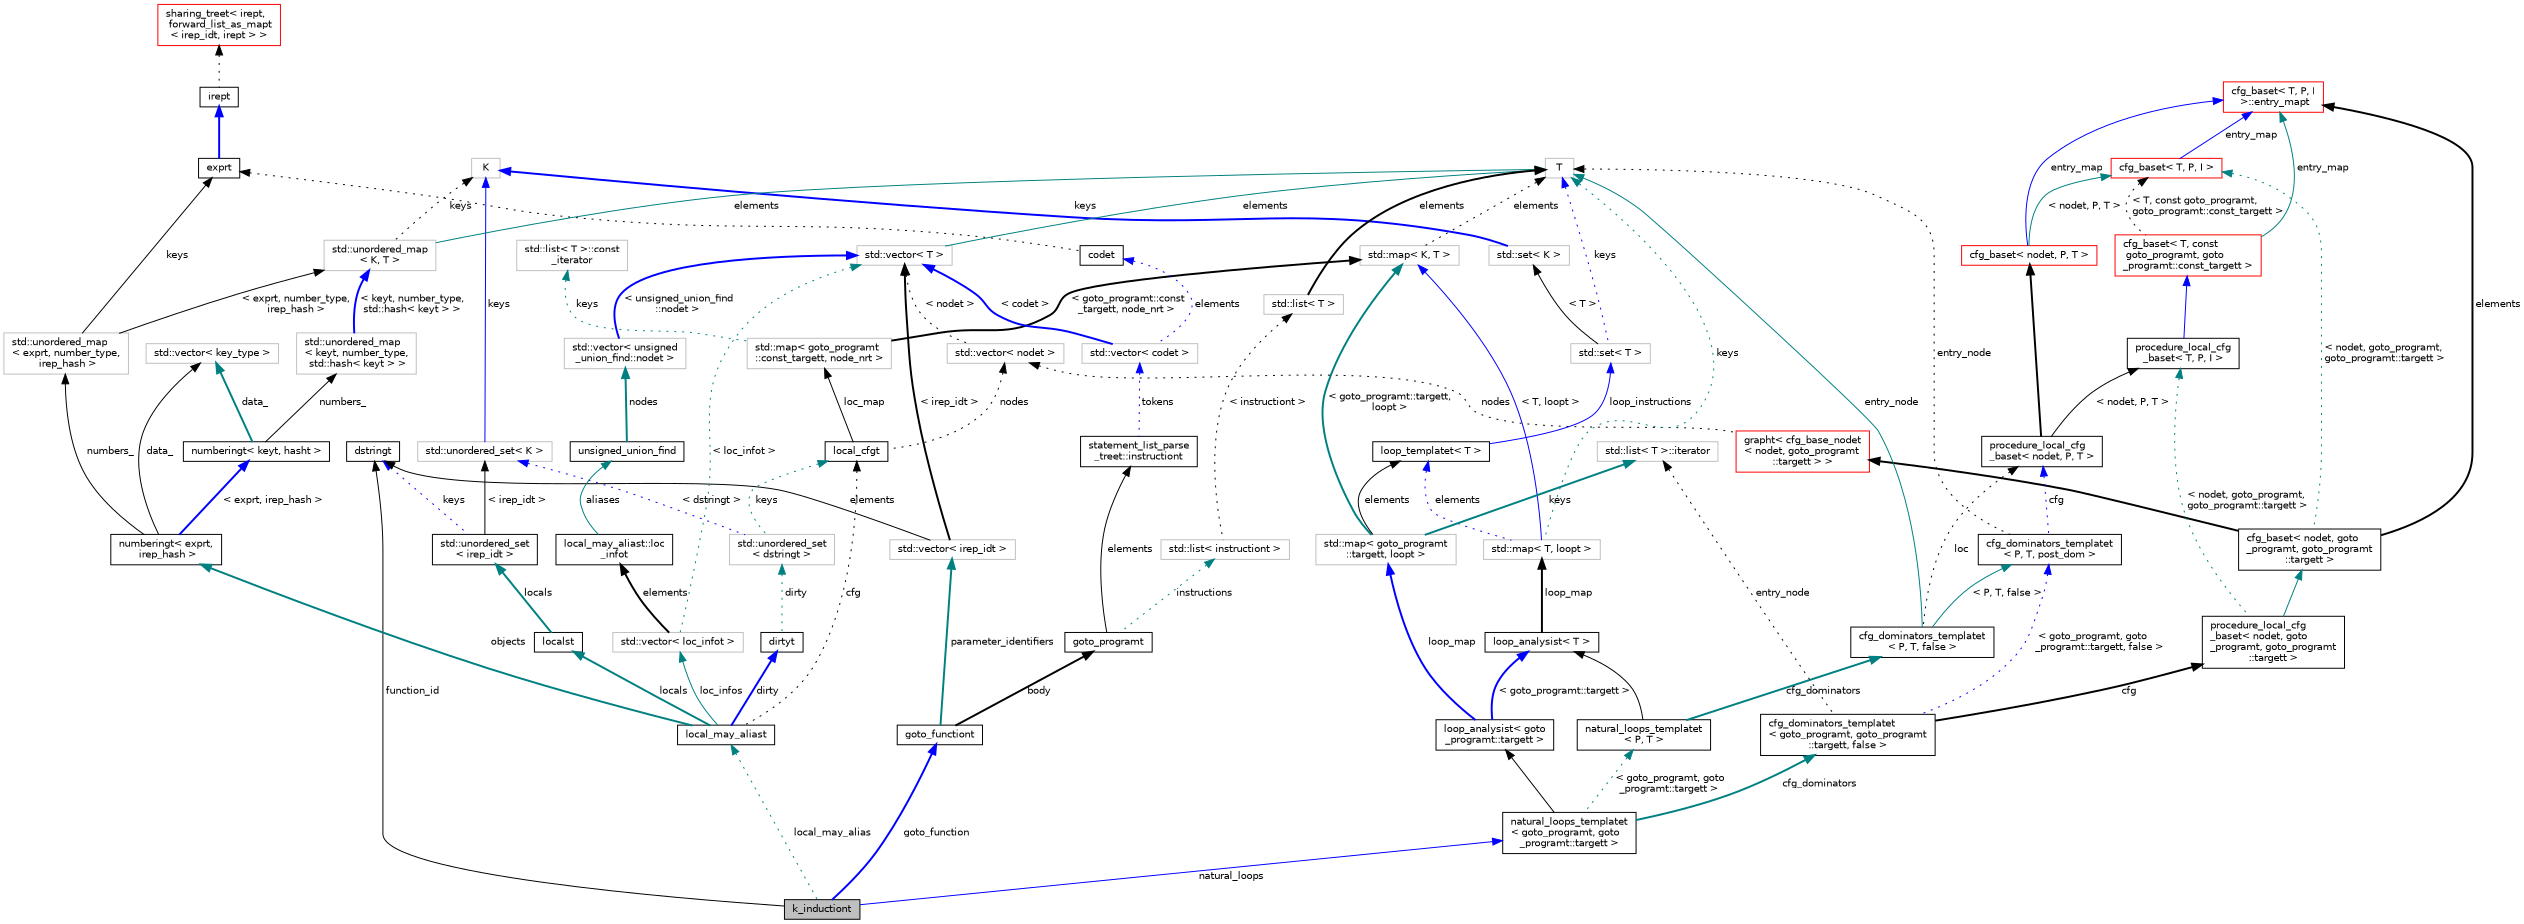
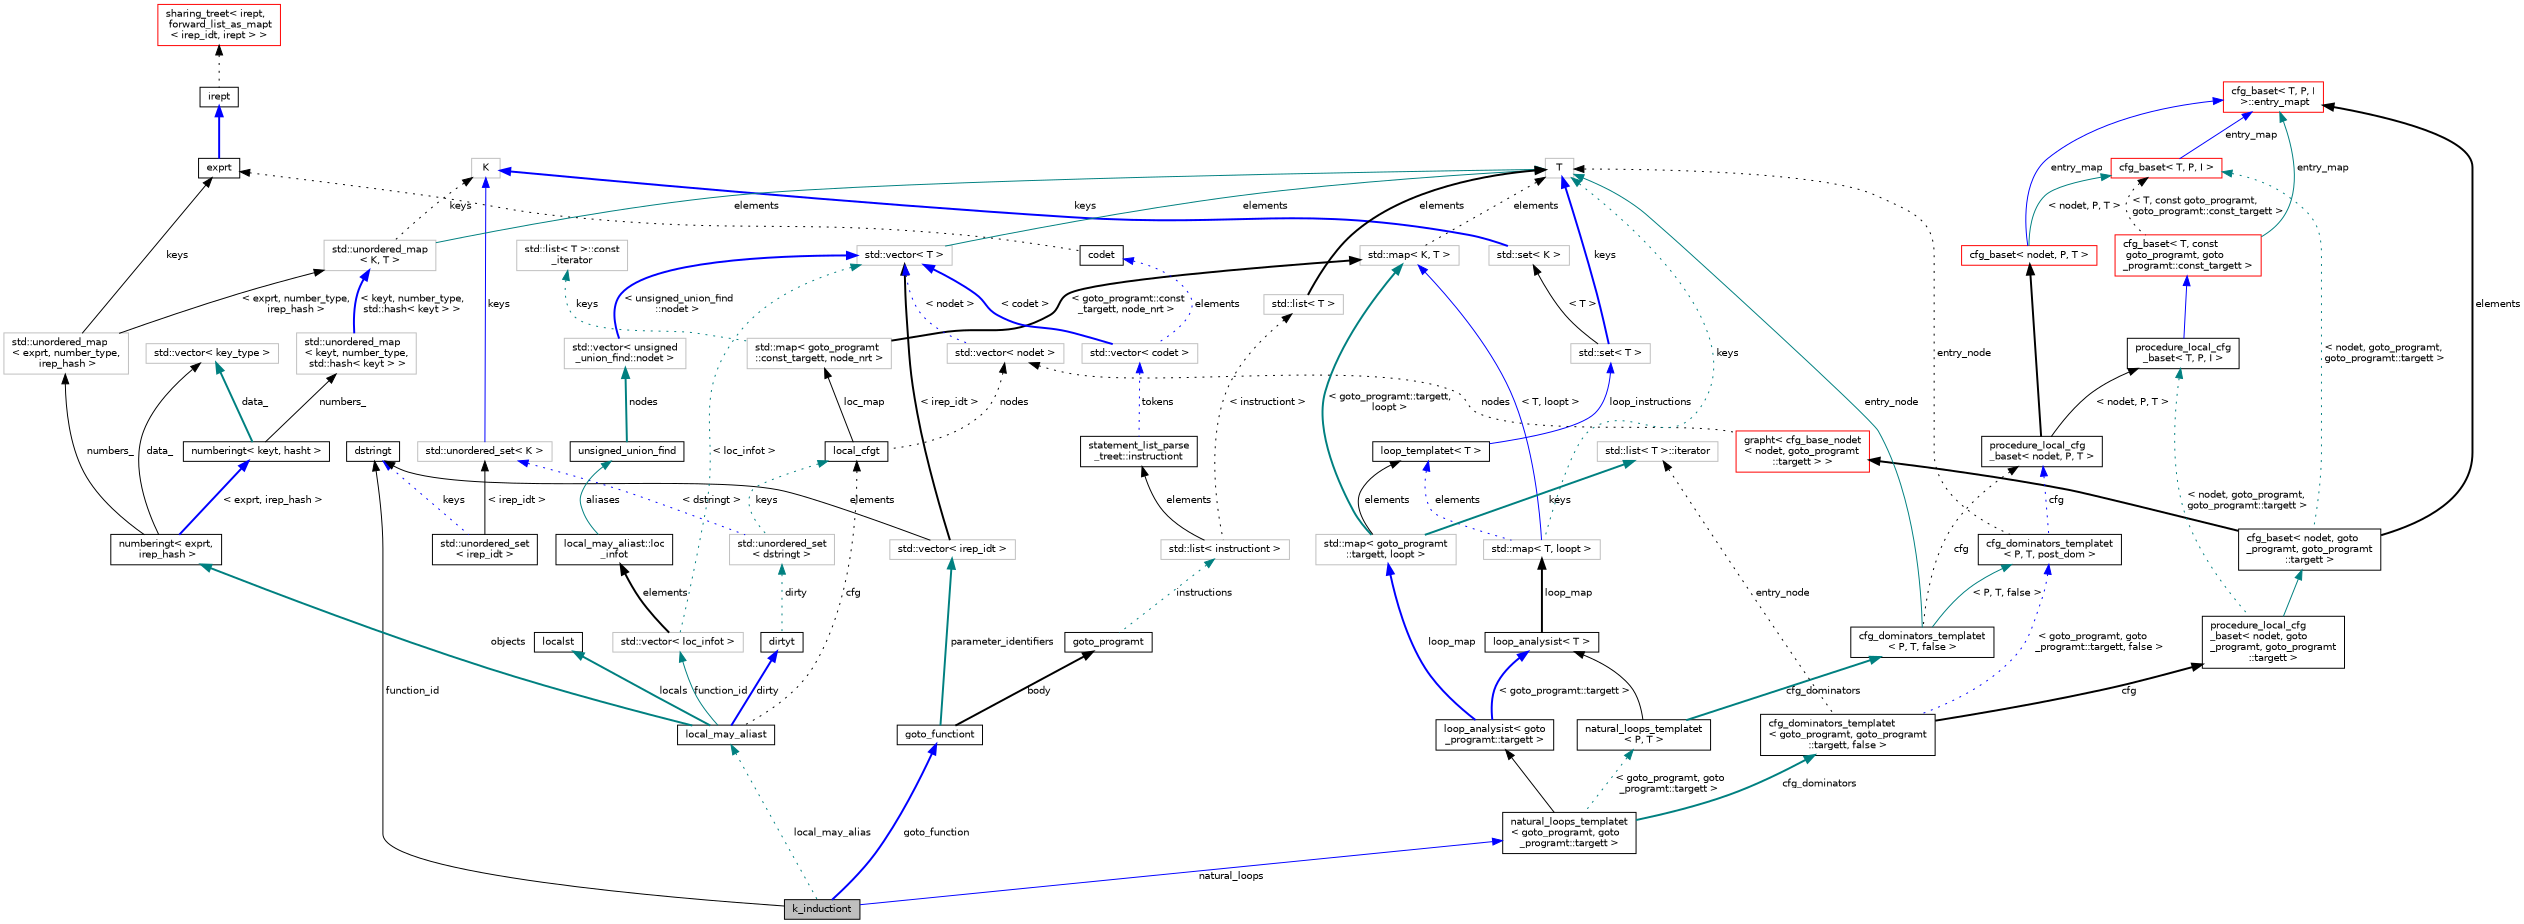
  digraph {
    rankdir=TB
    node [color=black fontname=Helvetica fontsize=10 shape=record]
    edge [color=black dir=back fontname=Helvetica fontsize=10 labelfontname=Helvetica labelfontsize=10 style=dotted]
    n1 [fillcolor=grey75 fontcolor=black height=0.2 label=k_inductiont style=filled width=0.4]
    n2 [height=0.2 label=local_may_aliast width=0.4]
    n3 [height=0.2 label=dirtyt width=0.4]
    n4 [color=grey75 height=0.2 label="std::unordered_set\l\< dstringt \>" width=0.4]
    n5 [height=0.2 label=dstringt width=0.4]
    n6 [height=0.2 label="std::unordered_set\l\< irep_idt \>" width=0.4]
    n7 [color=grey75 height=0.2 label="std::vector\< irep_idt \>" width=0.4]
    n8 [height=0.2 label=localst width=0.4]
    n9 [height=0.2 label=goto_functiont width=0.4]
    n10 [color=grey75 height=0.2 label="std::unordered_set\< K \>" width=0.4]
    n11 [color=grey75 height=0.2 label=K width=0.4]
    n12 [color=grey75 height=0.2 label="std::unordered_map\l\< K, T \>" width=0.4]
    n13 [color=grey75 height=0.2 label="std::set\< K \>" width=0.4]
    n14 [color=grey75 height=0.2 label="std::map\< K, T \>" width=0.4]
    n15 [color=grey75 height=0.2 label="std::map\< T, loopt \>" width=0.4]
    n16 [color=grey75 height=0.2 label="std::map\< goto_programt\l::const_targett, node_nrt \>" width=0.4]
    n17 [color=grey75 height=0.2 label="std::map\< goto_programt\l::targett, loopt \>" width=0.4]
    n18 [color=grey75 height=0.2 label="std::unordered_map\l\< exprt, number_type,\l irep_hash \>" width=0.4]
    n19 [color=grey75 height=0.2 label="std::unordered_map\l\< keyt, number_type,\l std::hash\< keyt \> \>" width=0.4]
    n20 [color=grey75 height=0.2 label="std::set\< T \>" width=0.4]
    n21 [color=grey75 height=0.2 label="std::vector\< loc_infot \>" width=0.4]
    n22 [height=0.2 label="local_may_aliast::loc\l_infot" width=0.4]
    n23 [height=0.2 label=unsigned_union_find width=0.4]
    n24 [color=grey75 height=0.2 label="std::vector\< unsigned\l_union_find::nodet \>" width=0.4]
    n25 [color=grey75 height=0.2 label="std::vector\< T \>" width=0.4]
    n26 [color=grey75 height=0.2 label="std::vector\< nodet \>" width=0.4]
    n27 [color=grey75 height=0.2 label="std::vector\< codet \>" width=0.4]
    n28 [height=0.2 label=local_cfgt width=0.4]
    n29 [color=red height=0.2 label="grapht\< cfg_base_nodet\l\< nodet, goto_programt\l::targett \> \>" width=0.4]
    n30 [color=grey75 height=0.2 label="std::vector\< key_type \>" width=0.4]
    n31 [height=0.2 label="numberingt\< exprt,\l irep_hash \>" width=0.4]
    n32 [height=0.2 label="numberingt\< keyt, hasht \>" width=0.4]
    n33 [height=0.2 label="statement_list_parse\l_treet::instructiont" width=0.4]
    n34 [color=grey75 height=0.2 label=T width=0.4]
    n35 [color=grey75 height=0.2 label="std::list\< T \>" width=0.4]
    n36 [height=0.2 label="cfg_dominators_templatet\l\< P, T, post_dom \>" width=0.4]
    n37 [height=0.2 label="cfg_dominators_templatet\l\< P, T, false \>" width=0.4]
    n38 [color=grey75 height=0.2 label="std::list\< instructiont \>" width=0.4]
    n39 [height=0.2 label="loop_templatet\< T \>" width=0.4]
    n40 [height=0.2 label="loop_analysist\< T \>" width=0.4]
    n41 [height=0.2 label="cfg_dominators_templatet\l\< goto_programt, goto_programt\l::targett, false \>" width=0.4]
    n42 [height=0.2 label="natural_loops_templatet\l\< P, T \>" width=0.4]
    n43 [height=0.2 label="cfg_baset\< nodet, goto\l_programt, goto_programt\l::targett \>" width=0.4]
    n44 [color=grey75 height=0.2 label="std::list\< T \>::const\l_iterator" width=0.4]
    n45 [height=0.2 label="loop_analysist\< goto\l_programt::targett \>" width=0.4]
    n46 [height=0.2 label=exprt width=0.4]
    n47 [height=0.2 label=codet width=0.4]
    n48 [height=0.2 label=irept width=0.4]
    n49 [color=red height=0.2 label="sharing_treet\< irept,\l forward_list_as_mapt\l\< irep_idt, irept \> \>" width=0.4]
    n50 [height=0.2 label=goto_programt width=0.4]
    n51 [height=0.2 label="natural_loops_templatet\l\< goto_programt, goto\l_programt::targett \>" width=0.4]
    n52 [color=grey75 height=0.2 label="std::list\< T \>::iterator" width=0.4]
    n53 [height=0.2 label="procedure_local_cfg\l_baset\< nodet, goto\l_programt, goto_programt\l::targett \>" width=0.4]
    n54 [color=red height=0.2 label="cfg_baset\< T, P, I\l \>::entry_mapt" width=0.4]
    n55 [color=red height=0.2 label="cfg_baset\< T, P, I \>" width=0.4]
    n56 [color=red height=0.2 label="cfg_baset\< T, const\l goto_programt, goto\l_programt::const_targett \>" width=0.4]
    n57 [color=red height=0.2 label="cfg_baset\< nodet, P, T \>" width=0.4]
    n58 [height=0.2 label="procedure_local_cfg\l_baset\< T, P, I \>" width=0.4]
    n59 [height=0.2 label="procedure_local_cfg\l_baset\< nodet, P, T \>" width=0.4]
    n2 -> n1 [color=teal label=" local_may_alias"]
    n3 -> n2 [color=blue label=" dirty" style=bold]
    n4 -> n3 [color=teal label=" dirty"]
    n5 -> n1 [label=" function_id" style=solid]
    n5 -> n6 [color=blue label=" keys"]
    n5 -> n7 [label=" elements" style=solid]
-   n6 -> n8 [color=teal label=" locals" style=bold]
    n7 -> n9 [color=teal label=" parameter_identifiers" style=bold]
    n8 -> n2 [color=teal label=" locals" style=bold]
    n9 -> n1 [color=blue label=" goto_function" style=bold]
    n10 -> n4 [color=blue label=" \< dstringt \>"]
    n10 -> n6 [label=" \< irep_idt \>" style=solid]
    n11 -> n10 [color=blue label=" keys" style=solid]
    n11 -> n12 [label=" keys"]
    n11 -> n13 [color=blue label=" keys" style=bold]
    n12 -> n18 [label=" \< exprt, number_type,\l irep_hash \>" style=solid]
    n12 -> n19 [color=blue label=" \< keyt, number_type,\l std::hash\< keyt \> \>" style=bold]
    n13 -> n20 [label=" \< T \>" style=solid]
    n14 -> n15 [color=blue label=" \< T, loopt \>" style=solid]
    n14 -> n16 [label=" \< goto_programt::const\l_targett, node_nrt \>" style=bold]
    n14 -> n17 [color=teal label=" \< goto_programt::targett,\l loopt \>" style=bold]
    n15 -> n40 [label=" loop_map" style=bold]
    n16 -> n28 [label=" loc_map" style=solid]
    n17 -> n45 [color=blue label=" loop_map" style=bold]
    n18 -> n31 [label=" numbers_" style=solid]
    n19 -> n32 [label=" numbers_" style=solid]
    n20 -> n39 [color=blue label=" loop_instructions" style=solid]
-   n21 -> n2 [color=teal label=" loc_infos" style=solid]
+   n21 -> n2 [color=teal label=" function_id" style=solid]
    n22 -> n21 [label=" elements" style=bold]
    n23 -> n22 [color=teal label=" aliases" style=solid]
    n24 -> n23 [color=teal label=" nodes" style=bold]
    n25 -> n7 [label=" \< irep_idt \>" style=bold]
    n25 -> n21 [color=teal label=" \< loc_infot \>"]
    n25 -> n24 [color=blue label=" \< unsigned_union_find\l::nodet \>" style=bold]
-   n25 -> n26 [label=" \< nodet \>"]
+   n25 -> n26 [color=blue label=" \< nodet \>"]
    n25 -> n27 [color=blue label=" \< codet \>" style=bold]
    n26 -> n28 [label=" nodes"]
    n26 -> n29 [label=" nodes"]
    n27 -> n33 [color=blue label=" tokens"]
    n28 -> n2 [label=" cfg"]
    n28 -> n4 [color=teal label=" keys"]
    n29 -> n43 [style=bold]
    n30 -> n31 [label=" data_" style=solid]
    n30 -> n32 [color=teal label=" data_" style=bold]
    n31 -> n2 [color=teal label=" objects" style=bold]
    n32 -> n31 [color=blue label=" \< exprt, irep_hash \>" style=bold]
-   n33 -> n50 [label=" elements" style=solid]
+   n33 -> n38 [label=" elements" style=solid]
    n34 -> n12 [color=teal label=" elements" style=solid]
    n34 -> n14 [label=" elements"]
    n34 -> n15 [color=teal label=" keys"]
-   n34 -> n20 [color=blue label=" keys"]
+   n34 -> n20 [color=blue label=" keys" style=bold]
    n34 -> n25 [color=teal label=" elements" style=solid]
    n34 -> n35 [label=" elements" style=bold]
    n34 -> n36 [label=" entry_node"]
    n34 -> n37 [color=teal label=" entry_node" style=solid]
    n35 -> n38 [label=" \< instructiont \>"]
    n36 -> n37 [color=teal label=" \< P, T, false \>" style=solid]
    n36 -> n41 [color=blue label=" \< goto_programt, goto\l_programt::targett, false \>"]
    n37 -> n42 [color=teal label=" cfg_dominators" style=bold]
    n38 -> n50 [color=teal label=" instructions"]
    n39 -> n15 [color=blue label=" elements"]
    n39 -> n17 [label=" elements" style=solid]
    n40 -> n42 [style=solid]
    n40 -> n45 [color=blue label=" \< goto_programt::targett \>" style=bold]
    n41 -> n51 [color=teal label=" cfg_dominators" style=bold]
    n42 -> n51 [color=teal label=" \< goto_programt, goto\l_programt::targett \>"]
    n43 -> n53 [color=teal style=solid]
    n44 -> n16 [color=teal label=" keys"]
    n45 -> n51 [style=solid]
    n46 -> n18 [label=" keys" style=solid]
    n46 -> n47
    n47 -> n27 [color=blue label=" elements"]
    n48 -> n46 [color=blue style=bold]
    n49 -> n48
    n50 -> n9 [label=" body" style=bold]
    n51 -> n1 [color=blue label=" natural_loops" style=solid]
    n52 -> n17 [color=teal label=" keys" style=bold]
    n52 -> n41 [label=" entry_node"]
    n53 -> n41 [label=" cfg" style=bold]
    n54 -> n43 [label=" elements" style=bold]
    n54 -> n55 [color=blue label=" entry_map" style=solid]
    n54 -> n56 [color=teal label=" entry_map" style=solid]
    n54 -> n57 [color=blue label=" entry_map" style=solid]
    n55 -> n43 [color=teal label=" \< nodet, goto_programt,\l goto_programt::targett \>"]
    n55 -> n56 [label=" \< T, const goto_programt,\l goto_programt::const_targett \>"]
    n55 -> n57 [color=teal label=" \< nodet, P, T \>" style=solid]
    n56 -> n58 [color=blue style=solid]
    n57 -> n59 [style=bold]
    n58 -> n53 [color=teal label=" \< nodet, goto_programt,\l goto_programt::targett \>"]
    n58 -> n59 [label=" \< nodet, P, T \>" style=solid]
    n59 -> n36 [color=blue label=" cfg"]
-   n59 -> n37 [label=" loc"]
+   n59 -> n37 [label=" cfg"]
  }
